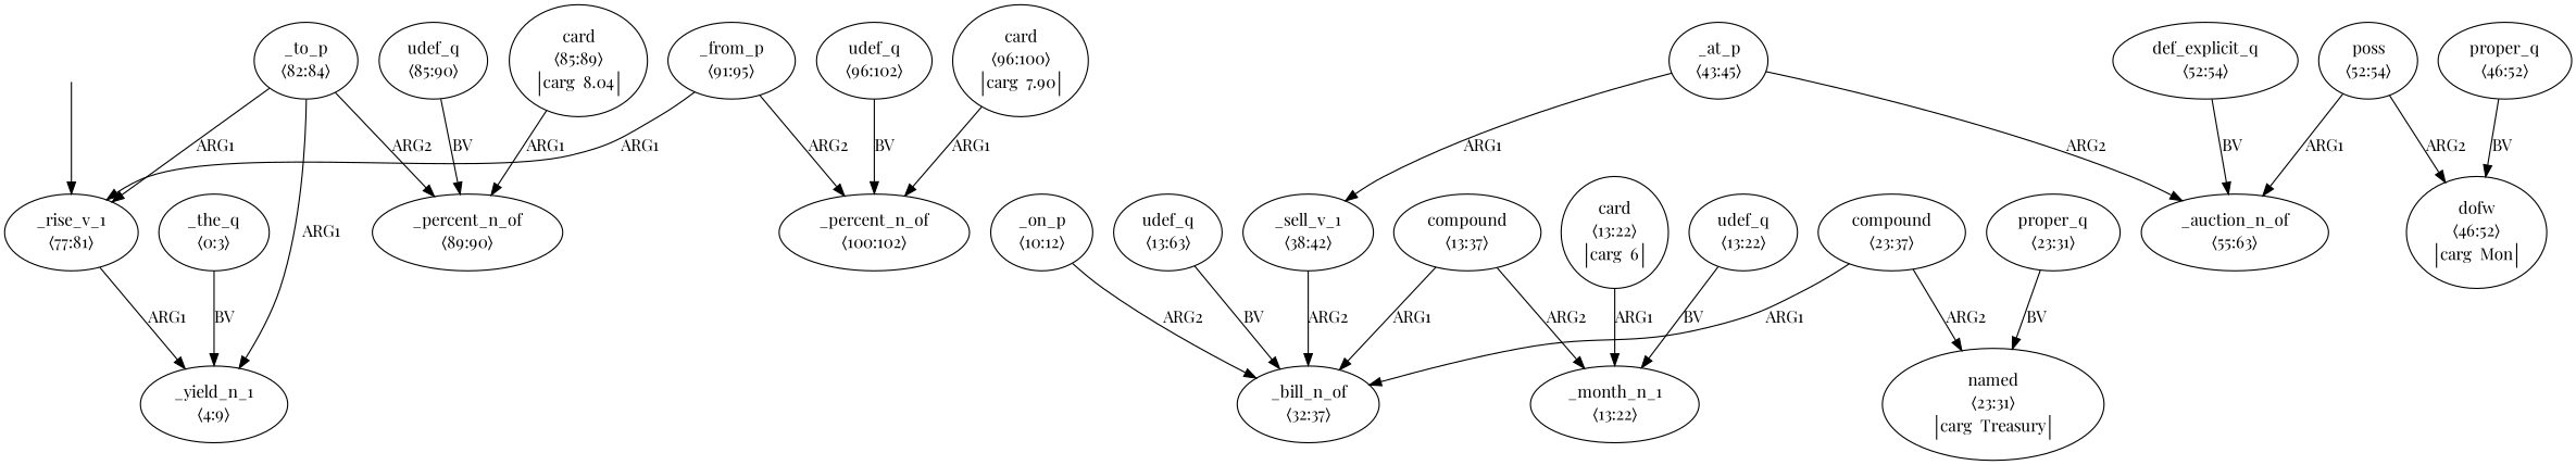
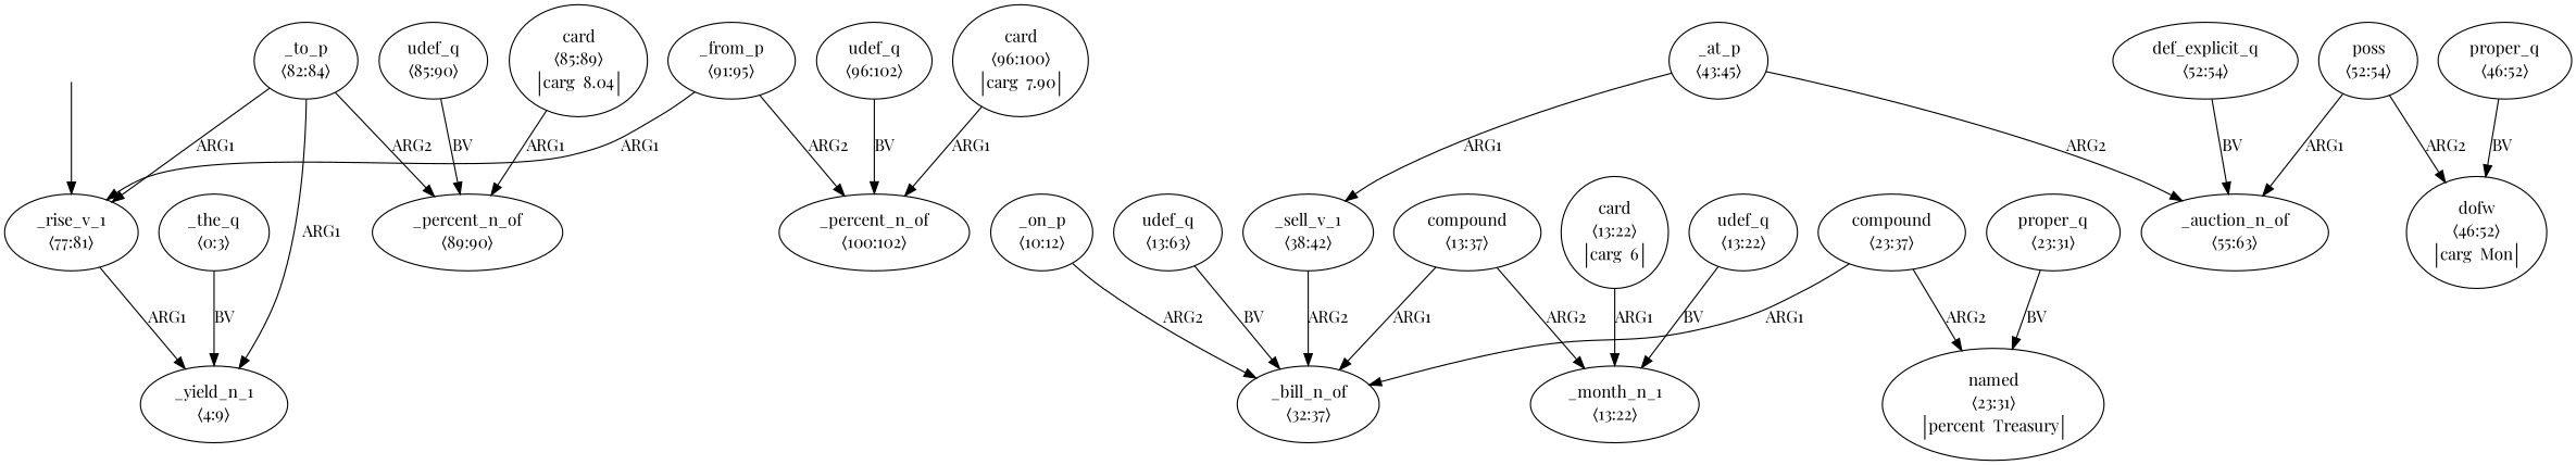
  digraph {
    fontname="Playfair Display"
    node [fontname="Playfair Display"]
    edge [fontname="Playfair Display"]
    top [style=invis]
    n2 [label=<<table align="center" border="0" cellspacing="0"><tr><td colspan="2">_rise_v_1</td></tr><tr><td colspan="2">〈77:81〉</td></tr></table>>]
    n3 [label=<<table align="center" border="0" cellspacing="0"><tr><td colspan="2">_yield_n_1</td></tr><tr><td colspan="2">〈4:9〉</td></tr></table>>]
    n4 [label=<<table align="center" border="0" cellspacing="0"><tr><td colspan="2">_the_q</td></tr><tr><td colspan="2">〈0:3〉</td></tr></table>>]
    n5 [label=<<table align="center" border="0" cellspacing="0"><tr><td colspan="2">_on_p</td></tr><tr><td colspan="2">〈10:12〉</td></tr></table>>]
    n6 [label=<<table align="center" border="0" cellspacing="0"><tr><td colspan="2">_bill_n_of</td></tr><tr><td colspan="2">〈32:37〉</td></tr></table>>]
    n7 [label=<<table align="center" border="0" cellspacing="0"><tr><td colspan="2">udef_q</td></tr><tr><td colspan="2">〈13:63〉</td></tr></table>>]
    n8 [label=<<table align="center" border="0" cellspacing="0"><tr><td colspan="2">compound</td></tr><tr><td colspan="2">〈13:37〉</td></tr></table>>]
    n9 [label=<<table align="center" border="0" cellspacing="0"><tr><td colspan="2">_month_n_1</td></tr><tr><td colspan="2">〈13:22〉</td></tr></table>>]
    n10 [label=<<table align="center" border="0" cellspacing="0"><tr><td colspan="2">udef_q</td></tr><tr><td colspan="2">〈13:22〉</td></tr></table>>]
    n11 [label=<<table align="center" border="0" cellspacing="0"><tr><td colspan="2">card</td></tr><tr><td colspan="2">〈13:22〉</td></tr><tr><td sides="l" border="1" align="left">carg</td><td sides="r" border="1" align="left">6</td></tr></table>>]
    n12 [label=<<table align="center" border="0" cellspacing="0"><tr><td colspan="2">compound</td></tr><tr><td colspan="2">〈23:37〉</td></tr></table>>]
-   n13 [label=<<table align="center" border="0" cellspacing="0"><tr><td colspan="2">named</td></tr><tr><td colspan="2">〈23:31〉</td></tr><tr><td sides="l" border="1" align="left">carg</td><td sides="r" border="1" align="left">Treasury</td></tr></table>>]
+   n13 [label=<<table align="center" border="0" cellspacing="0"><tr><td colspan="2">named</td></tr><tr><td colspan="2">〈23:31〉</td></tr><tr><td sides="l" border="1" align="left">percent</td><td sides="r" border="1" align="left">Treasury</td></tr></table>>]
    n14 [label=<<table align="center" border="0" cellspacing="0"><tr><td colspan="2">proper_q</td></tr><tr><td colspan="2">〈23:31〉</td></tr></table>>]
    n15 [label=<<table align="center" border="0" cellspacing="0"><tr><td colspan="2">_sell_v_1</td></tr><tr><td colspan="2">〈38:42〉</td></tr></table>>]
    n16 [label=<<table align="center" border="0" cellspacing="0"><tr><td colspan="2">_at_p</td></tr><tr><td colspan="2">〈43:45〉</td></tr></table>>]
    n17 [label=<<table align="center" border="0" cellspacing="0"><tr><td colspan="2">_auction_n_of</td></tr><tr><td colspan="2">〈55:63〉</td></tr></table>>]
    n18 [label=<<table align="center" border="0" cellspacing="0"><tr><td colspan="2">proper_q</td></tr><tr><td colspan="2">〈46:52〉</td></tr></table>>]
    n19 [label=<<table align="center" border="0" cellspacing="0"><tr><td colspan="2">dofw</td></tr><tr><td colspan="2">〈46:52〉</td></tr><tr><td sides="l" border="1" align="left">carg</td><td sides="r" border="1" align="left">Mon</td></tr></table>>]
    n20 [label=<<table align="center" border="0" cellspacing="0"><tr><td colspan="2">def_explicit_q</td></tr><tr><td colspan="2">〈52:54〉</td></tr></table>>]
    n21 [label=<<table align="center" border="0" cellspacing="0"><tr><td colspan="2">poss</td></tr><tr><td colspan="2">〈52:54〉</td></tr></table>>]
    n22 [label=<<table align="center" border="0" cellspacing="0"><tr><td colspan="2">_to_p</td></tr><tr><td colspan="2">〈82:84〉</td></tr></table>>]
    n23 [label=<<table align="center" border="0" cellspacing="0"><tr><td colspan="2">_percent_n_of</td></tr><tr><td colspan="2">〈89:90〉</td></tr></table>>]
    n24 [label=<<table align="center" border="0" cellspacing="0"><tr><td colspan="2">udef_q</td></tr><tr><td colspan="2">〈85:90〉</td></tr></table>>]
    n25 [label=<<table align="center" border="0" cellspacing="0"><tr><td colspan="2">card</td></tr><tr><td colspan="2">〈85:89〉</td></tr><tr><td sides="l" border="1" align="left">carg</td><td sides="r" border="1" align="left">8.04</td></tr></table>>]
    n26 [label=<<table align="center" border="0" cellspacing="0"><tr><td colspan="2">_from_p</td></tr><tr><td colspan="2">〈91:95〉</td></tr></table>>]
    n27 [label=<<table align="center" border="0" cellspacing="0"><tr><td colspan="2">_percent_n_of</td></tr><tr><td colspan="2">〈100:102〉</td></tr></table>>]
    n28 [label=<<table align="center" border="0" cellspacing="0"><tr><td colspan="2">udef_q</td></tr><tr><td colspan="2">〈96:102〉</td></tr></table>>]
    n29 [label=<<table align="center" border="0" cellspacing="0"><tr><td colspan="2">card</td></tr><tr><td colspan="2">〈96:100〉</td></tr><tr><td sides="l" border="1" align="left">carg</td><td sides="r" border="1" align="left">7.90</td></tr></table>>]
    top -> n2
    n2 -> n3 [label=ARG1]
    n4 -> n3 [label=BV]
    n5 -> n6 [label=ARG2]
    n7 -> n6 [label=BV]
    n8 -> n6 [label=ARG1]
    n8 -> n9 [label=ARG2]
    n10 -> n9 [label=BV]
    n11 -> n9 [label=ARG1]
    n12 -> n6 [label=ARG1]
    n12 -> n13 [label=ARG2]
    n14 -> n13 [label=BV]
    n15 -> n6 [label=ARG2]
    n16 -> n15 [label=ARG1]
    n16 -> n17 [label=ARG2]
    n18 -> n19 [label=BV]
    n20 -> n17 [label=BV]
    n21 -> n17 [label=ARG1]
    n21 -> n19 [label=ARG2]
    n22 -> n2 [label=ARG1]
    n22 -> n3 [label=ARG1]
    n22 -> n23 [label=ARG2]
    n24 -> n23 [label=BV]
    n25 -> n23 [label=ARG1]
    n26 -> n2 [label=ARG1]
    n26 -> n27 [label=ARG2]
    n28 -> n27 [label=BV]
    n29 -> n27 [label=ARG1]
  }
